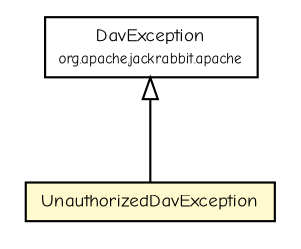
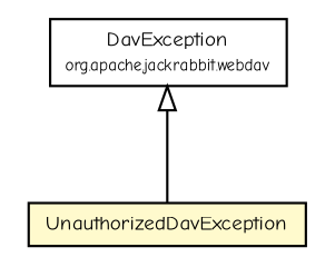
  digraph {
    fontname="Comic Neue"
    node [fontcolor=black fontname="Comic Neue" fontsize=9.0 shape=plaintext]
    n1 [label=<<table border="0" cellborder="1" cellspacing="0" cellpadding="2" port="p" bgcolor="lemonChiffon" href="./UnauthorizedDavException.html"> 		<tr><td><table border="0" cellspacing="0" cellpadding="1"> 			<tr><td> UnauthorizedDavException </td></tr> 		</table></td></tr> 		</table>>]
-   n2 [label=<<table border="0" cellborder="1" cellspacing="0" cellpadding="2" port="p" href="http://java.sun.com/j2se/1.4.2/docs/api/org/apache/jackrabbit/webdav/DavException.html"> 		<tr><td><table border="0" cellspacing="0" cellpadding="1"> 			<tr><td> DavException </td></tr> 			<tr><td><font point-size="7.0"> org.apache.jackrabbit.apache </font></td></tr> 		</table></td></tr> 		</table>>]
+   n2 [label=<<table border="0" cellborder="1" cellspacing="0" cellpadding="2" port="p" href="http://java.sun.com/j2se/1.4.2/docs/api/org/apache/jackrabbit/webdav/DavException.html"> 		<tr><td><table border="0" cellspacing="0" cellpadding="1"> 			<tr><td> DavException </td></tr> 			<tr><td><font point-size="7.0"> org.apache.jackrabbit.webdav </font></td></tr> 		</table></td></tr> 		</table>>]
    n2 -> n1 [arrowtail=empty dir=back fontname="Comic Neue" fontsize=10 headport=p labelfontname=Helvetica labelfontsize=10 tailport=p]
  }
